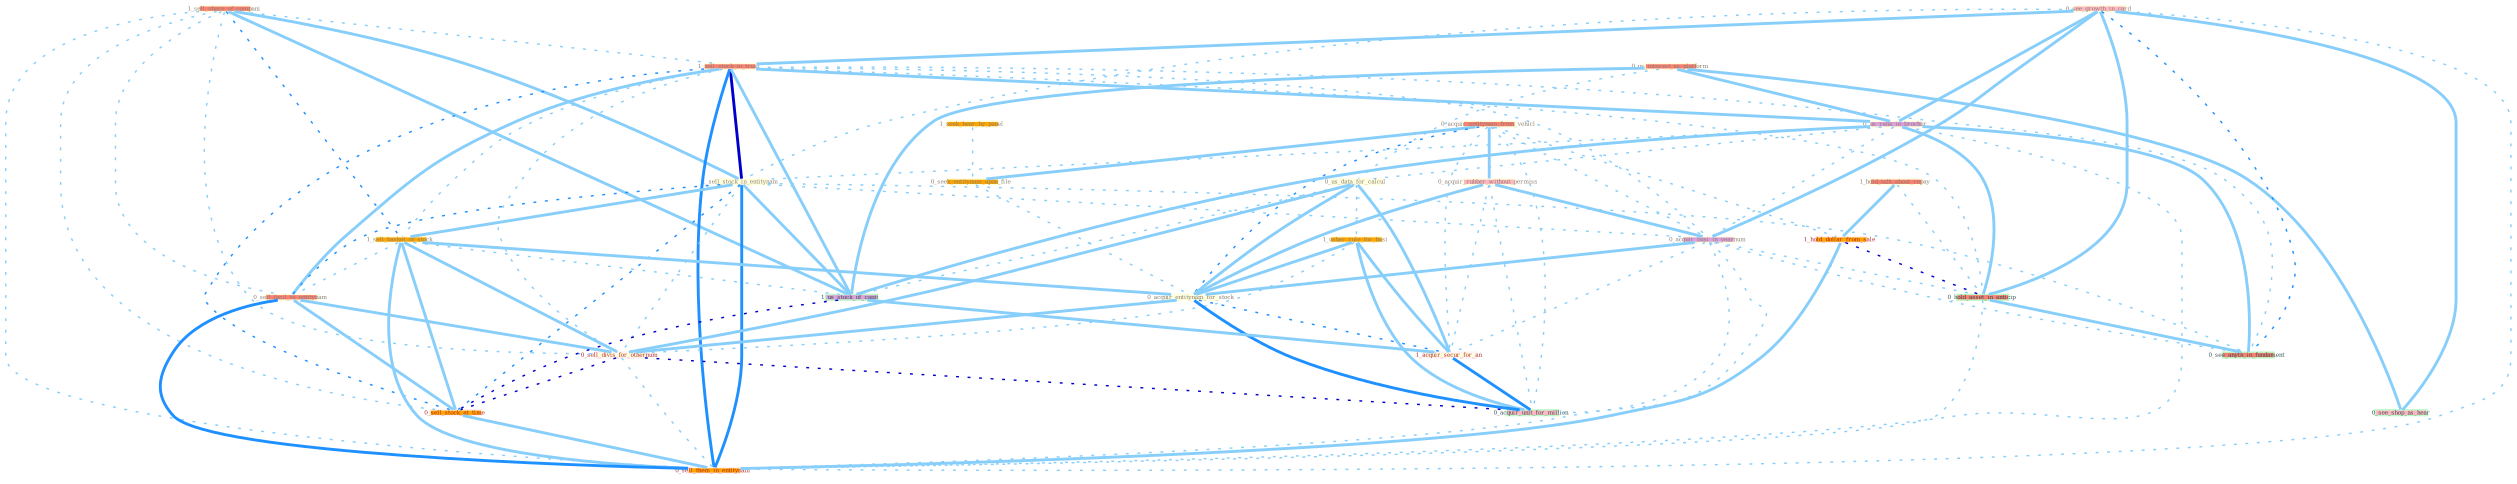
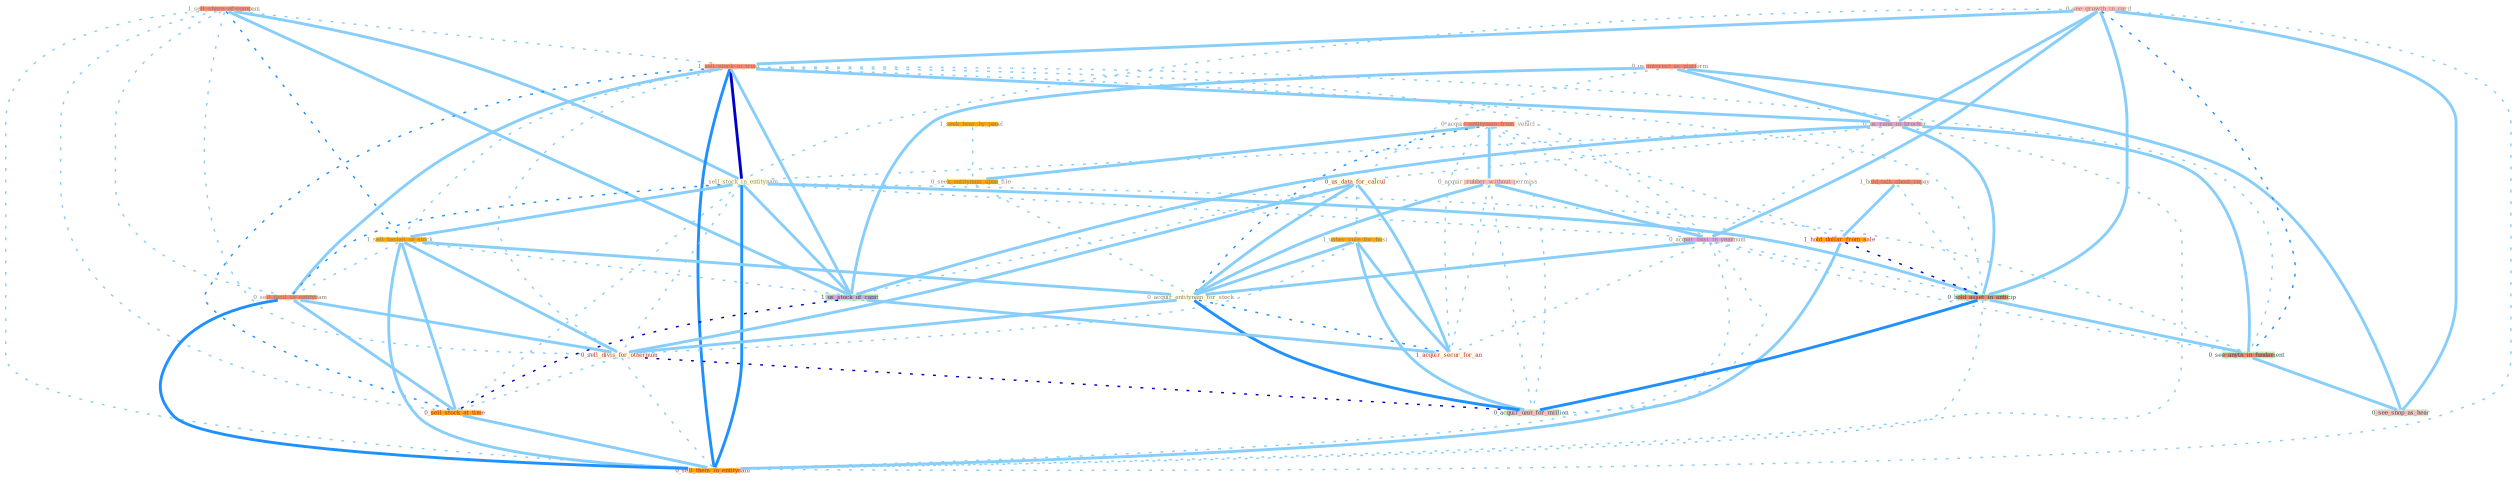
  graph {
    node [color="#ffffe0" fillcolor=salmon fixedsize=true fontcolor="#8b7d6b" fontsize=4 shape=polygon style=filled]
    edge [color="#87cefa" style=dotted w=1]
    "1_sell_share_of_compani " [height=.06 width=.5]
    "0_us_interest_as_platform " [height=.06 width=.5]
    "0_see_growth_in_card " [fillcolor=lightpink height=.06 width=.5]
    "1_seek_hear_by_panel " [fillcolor=orange height=.06 width=.5]
    "1_sell_stock_in_trust " [height=.06 width=.5]
    "0_acquir_entitynam_from_vehicl " [height=.06 width=.5]
    "0_us_rank_in_brochur " [fillcolor=plum height=.06 width=.5]
    "1_sell_stock_in_entitynam " [fillcolor=lightyellow height=.06 width=.5]
-   "0_us_data_for_calcul " [fillcolor=lightyellow height=.06 width=.5]
+   "0_us_data_for_calcul " [fillcolor=lightyellow fontcolor="#b22222" height=.06 width=.5]
    "1_usher_rule_for_busi " [fillcolor=orange height=.06 width=.5]
    "0_seek_entitynam_upon_file " [fillcolor=orange height=.06 width=.5]
    "1_hold_talk_about_repay " [height=.06 width=.5]
    "0_acquir_rubber_without_permiss " [fillcolor=lightpink height=.06 width=.5]
    "1_sell_basket_of_stock " [fillcolor=orange height=.06 width=.5]
    "0_acquir_busi_in_yearnum " [fillcolor=plum height=.06 width=.5]
    "0_sell_facil_to_entitynam " [height=.06 width=.5]
    "0_acquir_entitynam_for_stock " [fillcolor=lightyellow height=.06 width=.5]
    "0_sell_divis_for_othernum " [color="#fff0f5" fillcolor=lightyellow fontcolor="#b22222" height=.06 width=.5]
    "1_acquir_secur_for_an " [color="#fff0f5" fillcolor=lightyellow fontcolor="#b22222" height=.06 width=.5]
    "1_hold_dollar_from_sale " [color="#fff0f5" fillcolor=orange fontcolor="#b22222" height=.06 width=.5]
    "0_sell_stock_at_time " [color="#fff0f5" fillcolor=orange fontcolor="#b22222" height=.06 width=.5]
    "0_sell_them_in_entitynam " [color="#fff0f5" fillcolor=orange fontcolor="#b22222" height=.06 width=.5]
    "1_us_stock_of_capit " [color="#BDFCC9" fillcolor=plum fontcolor="#2f4f4f" height=.06 width=.5]
    n24 [color="#BDFCC9" fillcolor=lightpink fontcolor="#2f4f4f" height=.06 label="0_see_shop_as_hear" width=.5]
    "0_hold_asset_in_anticip " [color="#BDFCC9" fontcolor="#2f4f4f" height=.06 width=.5]
    "0_see_anyth_in_fundament " [color="#BDFCC9" fontcolor="#2f4f4f" height=.06 width=.5]
    "0_acquir_unit_for_million " [color="#BDFCC9" fillcolor=lightpink fontcolor="#2f4f4f" height=.06 width=.5]
    subgraph sub_1 {
      "1_sell_share_of_compani "
      "0_us_interest_as_platform "
      "0_see_growth_in_card "
      "1_seek_hear_by_panel "
      "1_sell_stock_in_trust "
      "0_acquir_entitynam_from_vehicl "
      "0_us_rank_in_brochur "
      "1_sell_stock_in_entitynam "
      "0_us_data_for_calcul "
      "1_usher_rule_for_busi "
      "0_seek_entitynam_upon_file "
      "1_hold_talk_about_repay "
      "0_acquir_rubber_without_permiss "
      "1_sell_basket_of_stock "
      "0_acquir_busi_in_yearnum "
      "0_sell_facil_to_entitynam "
      "0_acquir_entitynam_for_stock "
    }
    subgraph sub_2 {
      "0_sell_divis_for_othernum "
      "1_acquir_secur_for_an "
      "1_hold_dollar_from_sale "
      "0_sell_stock_at_time "
      "0_sell_them_in_entitynam "
    }
    "1_sell_share_of_compani " -- "1_sell_stock_in_trust "
    "1_sell_share_of_compani " -- "1_sell_stock_in_entitynam " [style=bold]
    "1_sell_share_of_compani " -- "1_sell_basket_of_stock " [color="#1e90ff" w=2]
    "1_sell_share_of_compani " -- "0_sell_facil_to_entitynam "
    "1_sell_share_of_compani " -- "0_sell_divis_for_othernum "
    "1_sell_share_of_compani " -- "0_sell_stock_at_time "
    "1_sell_share_of_compani " -- "0_sell_them_in_entitynam "
    "1_sell_share_of_compani " -- "1_us_stock_of_capit " [style=bold]
    "0_us_interest_as_platform " -- "0_us_rank_in_brochur " [style=bold]
    "0_us_interest_as_platform " -- "0_us_data_for_calcul "
    "0_us_interest_as_platform " -- "1_us_stock_of_capit " [style=bold]
    "0_us_interest_as_platform " -- n24 [style=bold]
    "0_see_growth_in_card " -- "1_sell_stock_in_trust " [style=bold]
    "0_see_growth_in_card " -- "0_us_rank_in_brochur " [style=bold]
    "0_see_growth_in_card " -- "1_sell_stock_in_entitynam "
    "0_see_growth_in_card " -- "0_acquir_busi_in_yearnum " [style=bold]
    "0_see_growth_in_card " -- "0_sell_them_in_entitynam "
    "0_see_growth_in_card " -- n24 [style=bold]
    "0_see_growth_in_card " -- "0_hold_asset_in_anticip " [style=bold]
    "0_see_growth_in_card " -- "0_see_anyth_in_fundament " [color="#1e90ff" w=2]
    "1_seek_hear_by_panel " -- "0_seek_entitynam_upon_file "
    "1_sell_stock_in_trust " -- "0_us_rank_in_brochur " [style=bold]
    "1_sell_stock_in_trust " -- "1_sell_stock_in_entitynam " [color="#0000cd" style=bold w=3]
    "1_sell_stock_in_trust " -- "1_sell_basket_of_stock "
    "1_sell_stock_in_trust " -- "0_acquir_busi_in_yearnum "
    "1_sell_stock_in_trust " -- "0_sell_facil_to_entitynam " [style=bold]
    "1_sell_stock_in_trust " -- "0_sell_divis_for_othernum "
    "1_sell_stock_in_trust " -- "0_sell_stock_at_time " [color="#1e90ff" w=2]
    "1_sell_stock_in_trust " -- "0_sell_them_in_entitynam " [color="#1e90ff" style=bold w=2]
    "1_sell_stock_in_trust " -- "1_us_stock_of_capit " [style=bold]
    "1_sell_stock_in_trust " -- "0_hold_asset_in_anticip "
    "1_sell_stock_in_trust " -- "0_see_anyth_in_fundament "
    "0_acquir_entitynam_from_vehicl " -- "0_seek_entitynam_upon_file " [style=bold]
    "0_acquir_entitynam_from_vehicl " -- "0_acquir_rubber_without_permiss " [style=bold]
    "0_acquir_entitynam_from_vehicl " -- "0_acquir_busi_in_yearnum "
    "0_acquir_entitynam_from_vehicl " -- "0_acquir_entitynam_for_stock " [color="#1e90ff" w=2]
    "0_acquir_entitynam_from_vehicl " -- "1_acquir_secur_for_an "
    "0_acquir_entitynam_from_vehicl " -- "1_hold_dollar_from_sale "
    "0_acquir_entitynam_from_vehicl " -- "0_acquir_unit_for_million "
    "0_us_rank_in_brochur " -- "1_sell_stock_in_entitynam "
    "0_us_rank_in_brochur " -- "0_us_data_for_calcul "
    "0_us_rank_in_brochur " -- "0_acquir_busi_in_yearnum "
    "0_us_rank_in_brochur " -- "0_sell_them_in_entitynam "
    "0_us_rank_in_brochur " -- "1_us_stock_of_capit " [style=bold]
    "0_us_rank_in_brochur " -- "0_hold_asset_in_anticip " [style=bold]
    "0_us_rank_in_brochur " -- "0_see_anyth_in_fundament " [style=bold]
    "1_sell_stock_in_entitynam " -- "1_sell_basket_of_stock " [style=bold]
    "1_sell_stock_in_entitynam " -- "0_acquir_busi_in_yearnum "
    "1_sell_stock_in_entitynam " -- "0_sell_facil_to_entitynam " [color="#1e90ff" w=2]
    "1_sell_stock_in_entitynam " -- "0_sell_divis_for_othernum "
-   "1_sell_stock_in_entitynam " -- "0_sell_stock_at_time " [color="#1e90ff" w=2]
+   "1_sell_stock_in_entitynam " -- "0_sell_stock_at_time " [w=2]
    "1_sell_stock_in_entitynam " -- "0_sell_them_in_entitynam " [color="#1e90ff" style=bold w=3]
    "1_sell_stock_in_entitynam " -- "1_us_stock_of_capit " [style=bold]
+   "1_sell_stock_in_entitynam " -- "0_hold_asset_in_anticip " [style=bold]
    "1_sell_stock_in_entitynam " -- "0_see_anyth_in_fundament "
    "0_us_data_for_calcul " -- "1_usher_rule_for_busi "
    "0_us_data_for_calcul " -- "0_acquir_entitynam_for_stock " [style=bold]
    "0_us_data_for_calcul " -- "0_sell_divis_for_othernum " [style=bold]
    "0_us_data_for_calcul " -- "1_acquir_secur_for_an " [style=bold]
    "0_us_data_for_calcul " -- "1_us_stock_of_capit "
    "1_usher_rule_for_busi " -- "0_acquir_entitynam_for_stock " [style=bold]
    "1_usher_rule_for_busi " -- "0_sell_divis_for_othernum "
    "1_usher_rule_for_busi " -- "1_acquir_secur_for_an " [style=bold]
    "1_usher_rule_for_busi " -- "0_acquir_unit_for_million " [style=bold]
    "0_seek_entitynam_upon_file " -- "0_acquir_entitynam_for_stock "
    "1_hold_talk_about_repay " -- "1_hold_dollar_from_sale " [style=bold]
    "1_hold_talk_about_repay " -- "0_hold_asset_in_anticip "
    "0_acquir_rubber_without_permiss " -- "0_acquir_busi_in_yearnum " [style=bold]
    "0_acquir_rubber_without_permiss " -- "0_acquir_entitynam_for_stock " [style=bold]
    "0_acquir_rubber_without_permiss " -- "1_acquir_secur_for_an "
    "0_acquir_rubber_without_permiss " -- "0_acquir_unit_for_million "
    "1_sell_basket_of_stock " -- "0_sell_facil_to_entitynam "
    "1_sell_basket_of_stock " -- "0_acquir_entitynam_for_stock " [style=bold]
    "1_sell_basket_of_stock " -- "0_sell_divis_for_othernum " [style=bold]
    "1_sell_basket_of_stock " -- "0_sell_stock_at_time " [style=bold]
    "1_sell_basket_of_stock " -- "0_sell_them_in_entitynam " [style=bold]
    "1_sell_basket_of_stock " -- "1_us_stock_of_capit "
    "0_acquir_busi_in_yearnum " -- "0_acquir_entitynam_for_stock " [style=bold]
    "0_acquir_busi_in_yearnum " -- "1_acquir_secur_for_an "
    "0_acquir_busi_in_yearnum " -- "0_sell_them_in_entitynam "
    "0_acquir_busi_in_yearnum " -- "0_hold_asset_in_anticip "
    "0_acquir_busi_in_yearnum " -- "0_see_anyth_in_fundament "
    "0_acquir_busi_in_yearnum " -- "0_acquir_unit_for_million "
    "0_sell_facil_to_entitynam " -- "0_sell_divis_for_othernum " [style=bold]
    "0_sell_facil_to_entitynam " -- "0_sell_stock_at_time " [style=bold]
    "0_sell_facil_to_entitynam " -- "0_sell_them_in_entitynam " [color="#1e90ff" style=bold w=2]
    "0_acquir_entitynam_for_stock " -- "0_sell_divis_for_othernum " [style=bold]
    "0_acquir_entitynam_for_stock " -- "1_acquir_secur_for_an " [color="#1e90ff" w=2]
    "0_acquir_entitynam_for_stock " -- "0_acquir_unit_for_million " [color="#1e90ff" style=bold w=2]
-   "0_sell_divis_for_othernum " -- "0_sell_stock_at_time " [color="#0000cd"]
+   "0_sell_divis_for_othernum " -- "0_sell_stock_at_time "
    "0_sell_divis_for_othernum " -- "0_sell_them_in_entitynam "
    "0_sell_divis_for_othernum " -- "0_acquir_unit_for_million " [color="#0000cd"]
-   "1_acquir_secur_for_an " -- "0_acquir_unit_for_million " [color="#1e90ff" style=bold w=2]
+   "0_hold_asset_in_anticip " -- "0_acquir_unit_for_million " [color="#1e90ff" style=bold w=2]
    "1_hold_dollar_from_sale " -- "0_sell_them_in_entitynam " [style=bold]
    "1_hold_dollar_from_sale " -- "0_hold_asset_in_anticip " [color="#0000cd"]
    "0_sell_stock_at_time " -- "0_sell_them_in_entitynam " [style=bold]
    "1_us_stock_of_capit " -- "1_acquir_secur_for_an " [style=bold]
    "1_us_stock_of_capit " -- "0_sell_stock_at_time " [color="#0000cd"]
    "0_hold_asset_in_anticip " -- "0_sell_them_in_entitynam "
    "0_hold_asset_in_anticip " -- "0_see_anyth_in_fundament " [style=bold]
+   "0_see_anyth_in_fundament " -- n24 [style=bold]
  }
